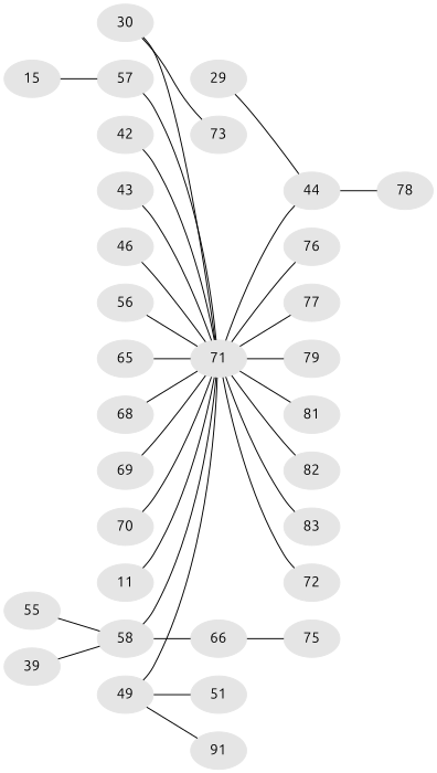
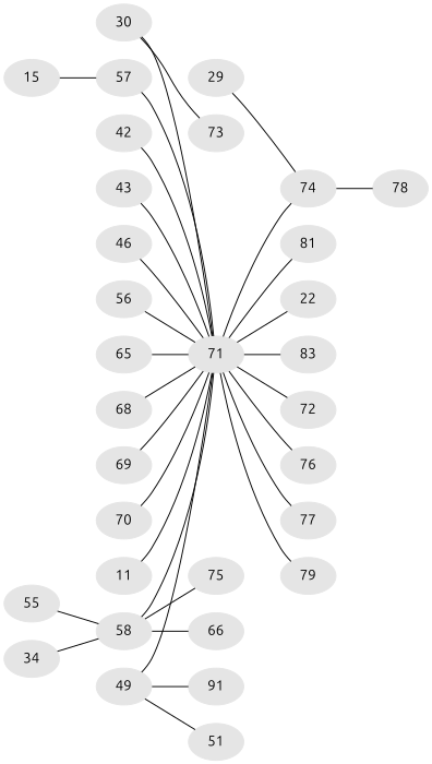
  graph {
    fontname=Ubuntu
    rankdir=LR
    node [color=gray90 fontname=Ubuntu style=filled]
    edge [fontname=Ubuntu]
    71 [super="+37+14+17+20+23+31+35+38+39+41+45+47+48+50+52+54+3"]
-   74 [super="+4" label=44]
+   74 [super="+4"]
    72 [super="+53"]
    76
    77
    79
    81 [super="+67"]
-   82
+   82 [label=22]
    83
    11
    57 [super="+5+9"]
    15
    78
    29
    30 [super="+21"]
    73
    58 [super="+6+12+19+16"]
    66 [super="+65"]
    75 [super="+64"]
-   34 [label=39]
+   34
    42
    43
    46
    49 [super="+24"]
    51
    n26 [label=91]
    55
    56
    n29 [label=65]
    68
    69
    70 [super="+40"]
    71 -- 74 [weight=3]
    71 -- 72
    71 -- 76
    71 -- 77
    71 -- 79
    71 -- 81
    71 -- 82
    71 -- 83
    74 -- 78
    11 -- 71
    57 -- 71 [weight=2]
    15 -- 57
    29 -- 74
    30 -- 71
    30 -- 73
    58 -- 71 [weight=2]
    58 -- 66
-   66 -- 75
+   58 -- 75
    34 -- 58
    42 -- 71
    43 -- 71
    46 -- 71
    49 -- 71 [weight=2]
    49 -- 51
    49 -- n26
    55 -- 58
    56 -- 71
    n29 -- 71
    68 -- 71
    69 -- 71
    70 -- 71
  }
